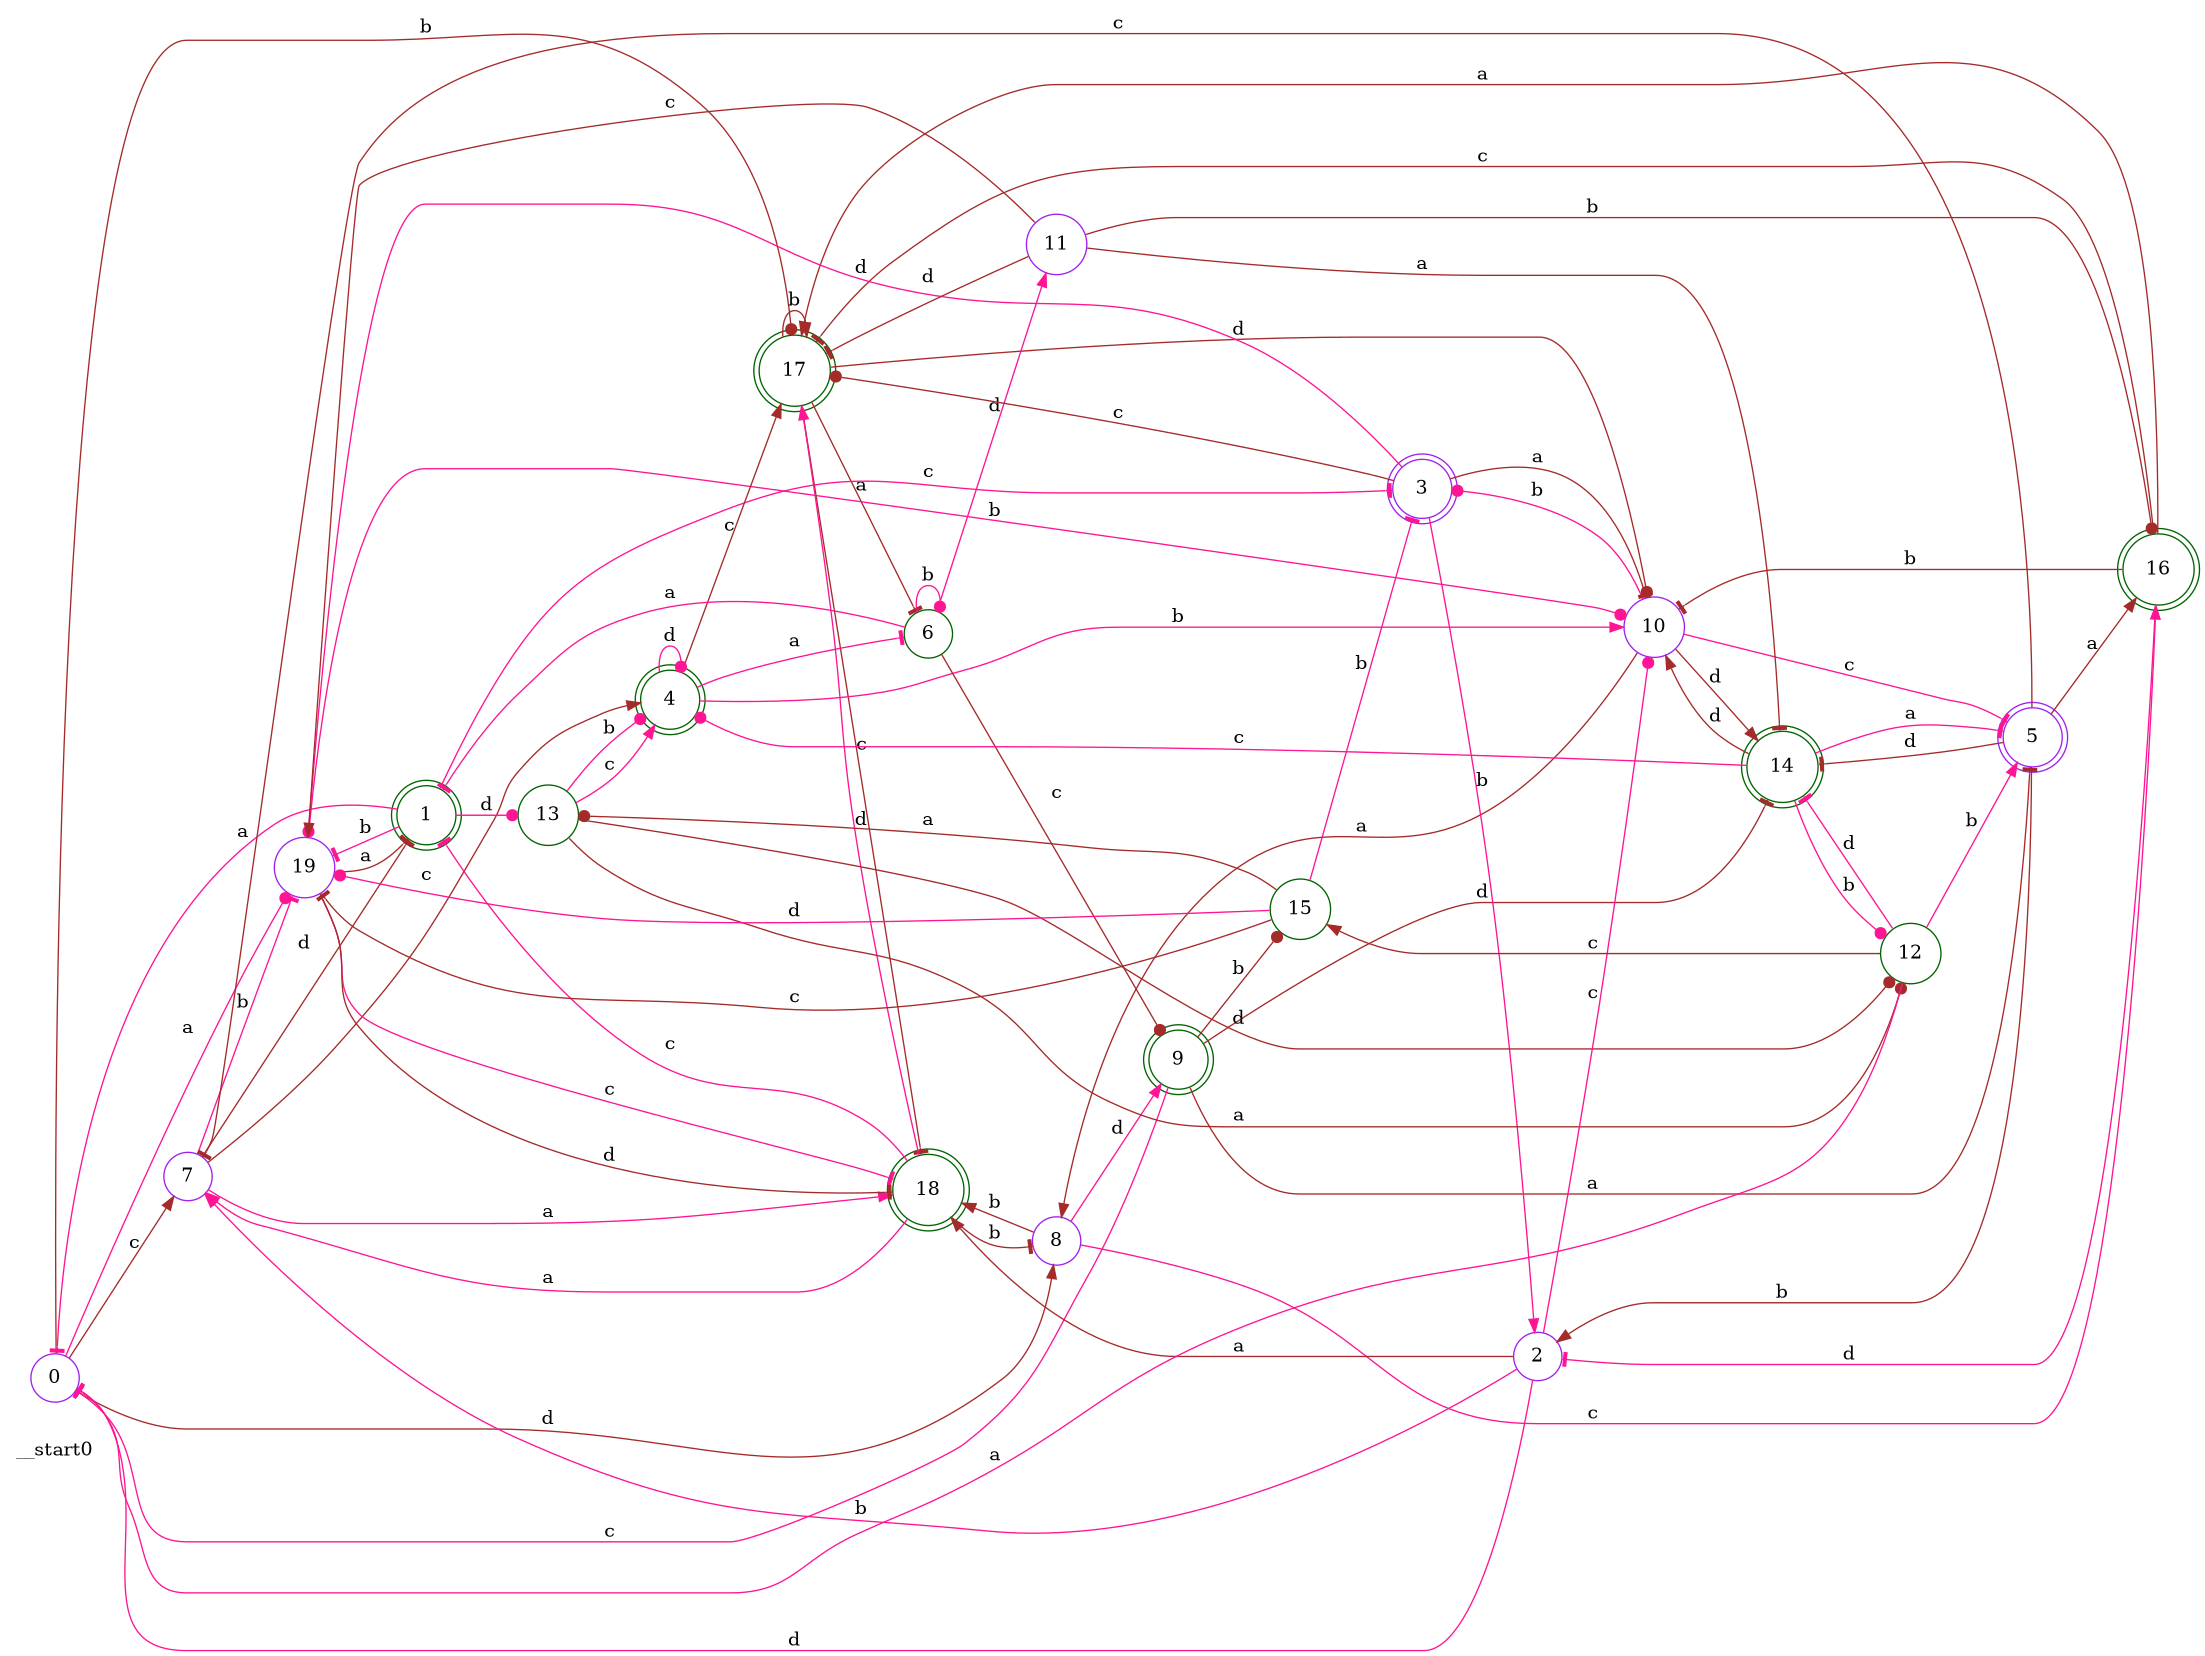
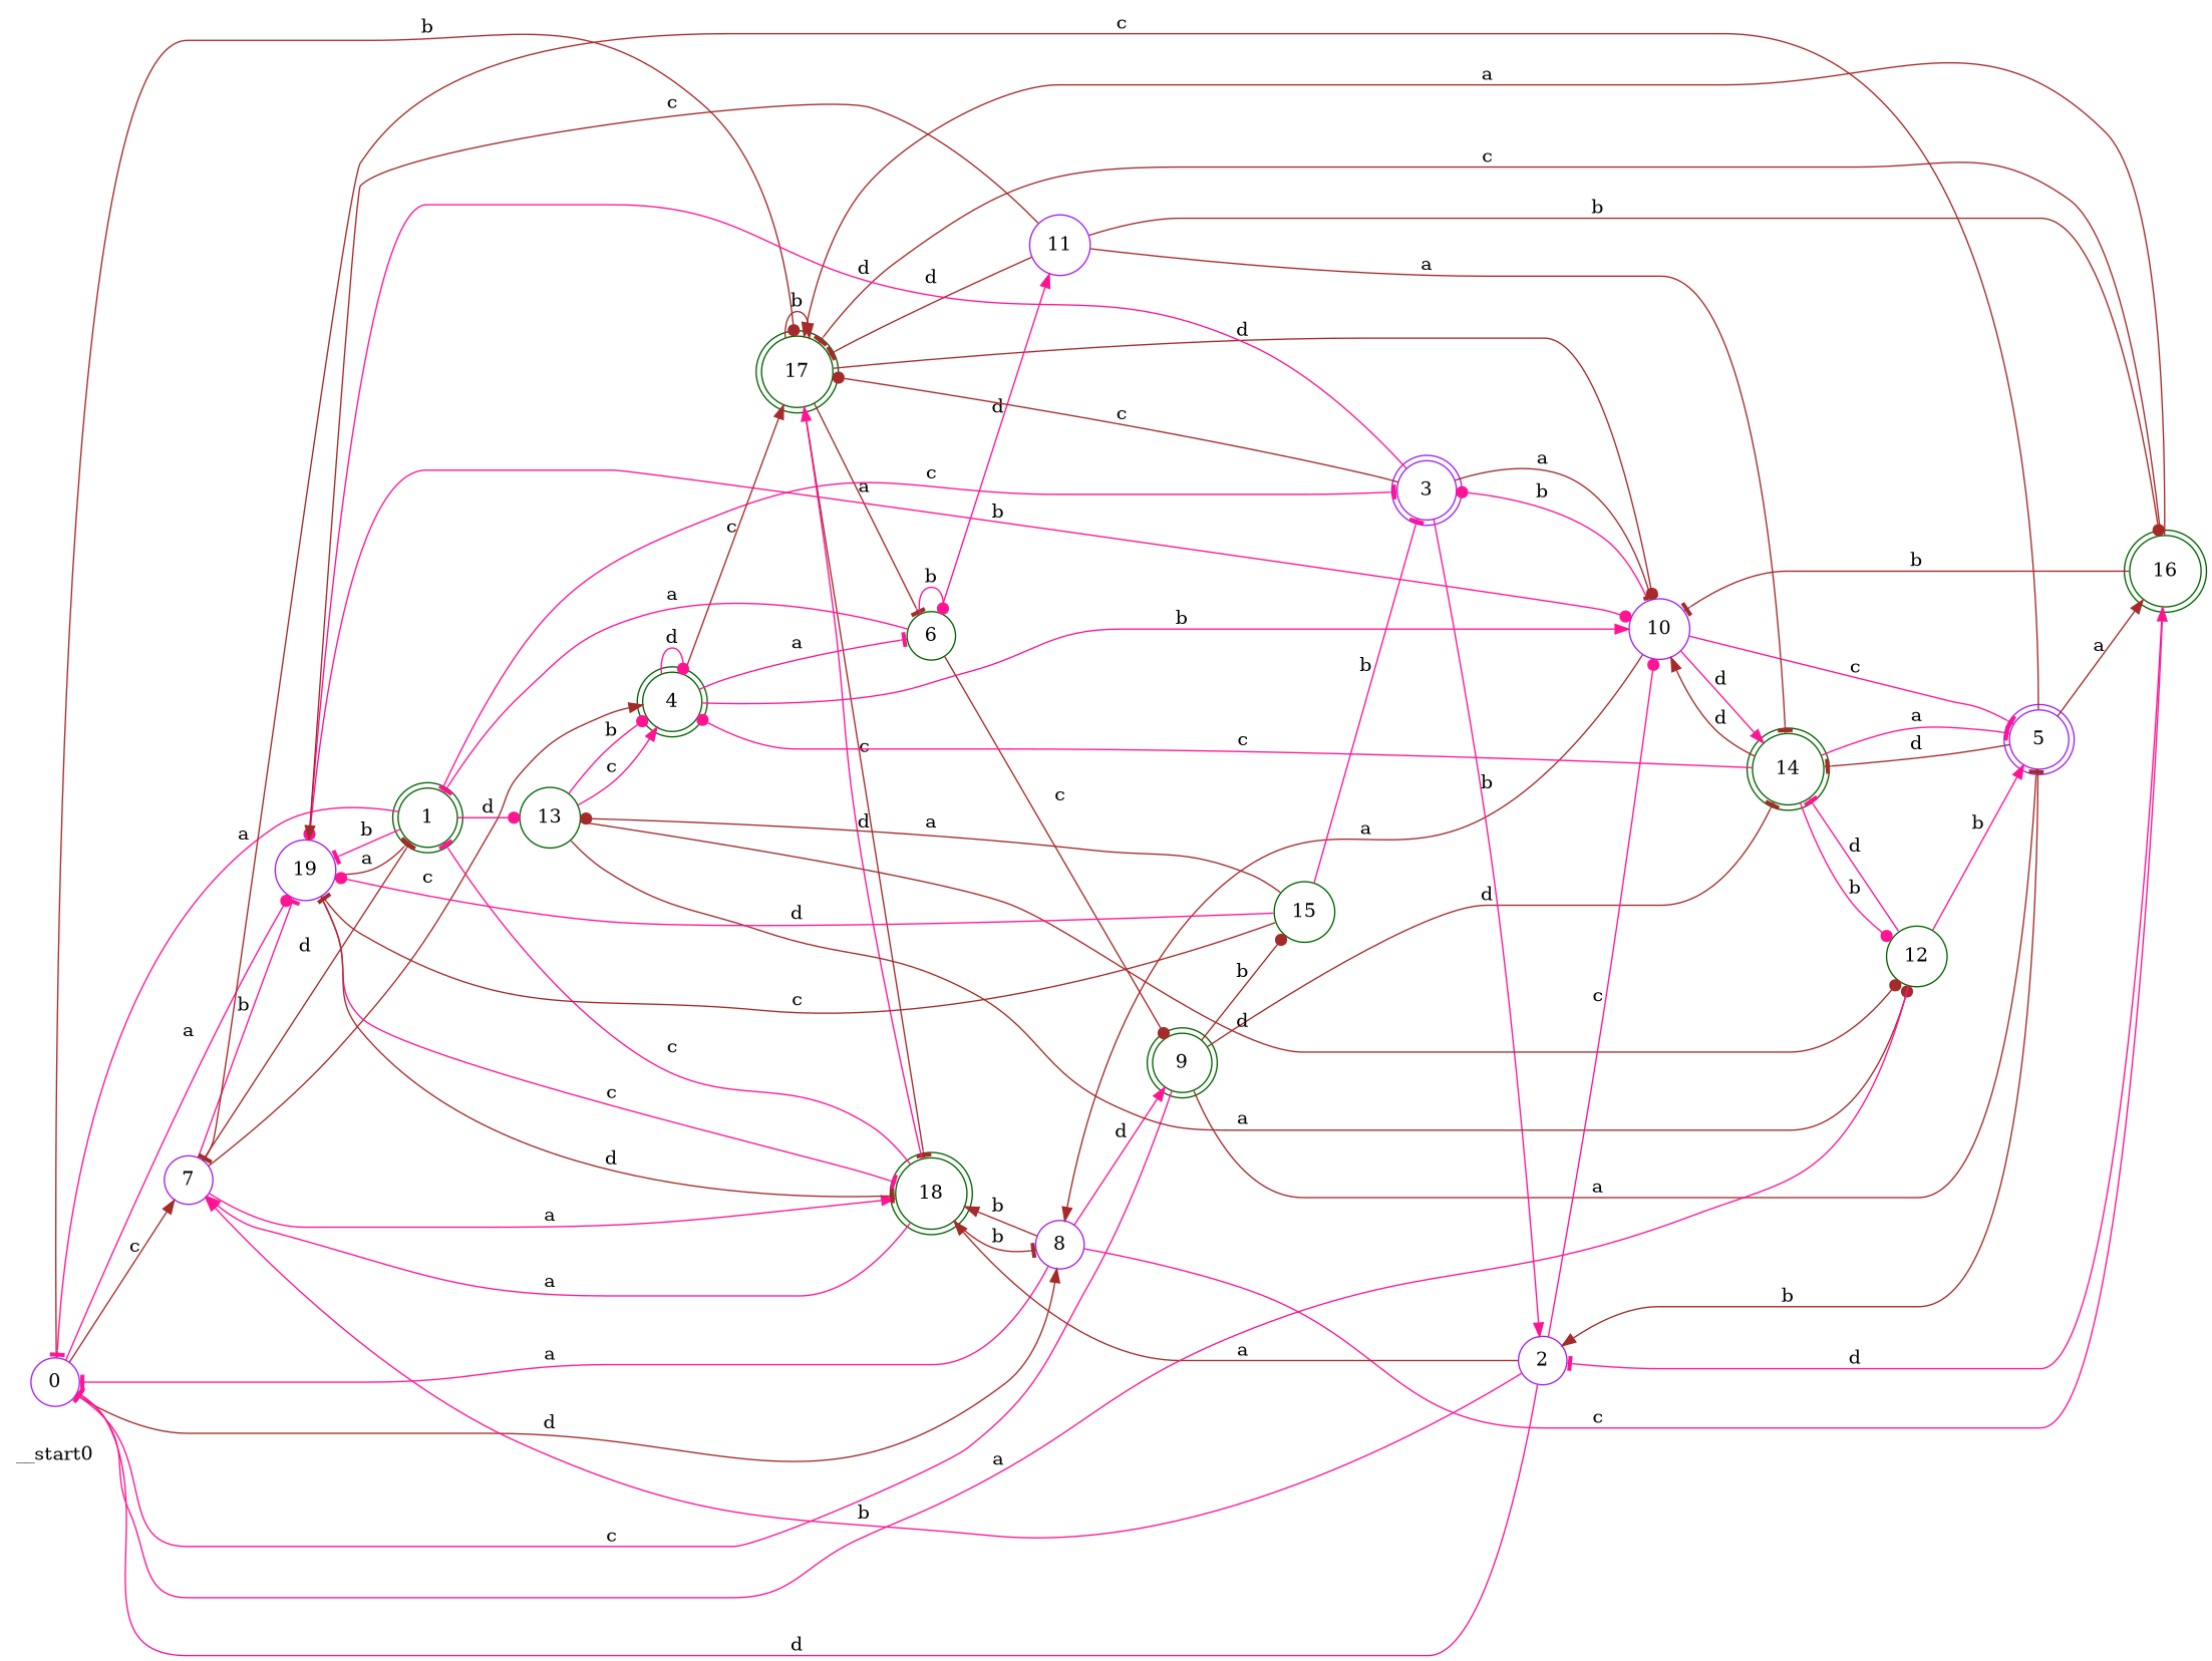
  digraph {
    rankdir=LR
    node [color=darkgreen shape=circle fillcolor=white style=filled]
    edge [arrowhead=tee color=brown]
    __start0 [color=purple shape=none fillcolor="" style=""]
    n2 [color=purple label=0]
    n3 [color=purple label=7]
    n4 [color=purple label=8]
    n5 [label=17 shape=doublecircle style="rounded,filled"]
    n6 [color=purple label=19]
    n7 [label=1 shape=doublecircle style="rounded,filled"]
    n8 [label=18 shape=doublecircle style="rounded,filled"]
    n9 [label=4 shape=doublecircle style="rounded,filled"]
    n10 [label=16 shape=doublecircle style="rounded,filled"]
    n11 [label=9 shape=doublecircle style="rounded,filled"]
    n12 [color=purple label=10]
    n13 [label=6]
    n14 [color=purple label=3 shape=doublecircle style="rounded,filled"]
    n15 [label=13]
    n16 [color=purple label=2]
    n17 [label=12]
    n18 [color=purple label=5 shape=doublecircle style="rounded,filled"]
    n19 [label=14 shape=doublecircle style="rounded,filled"]
    n20 [color=purple label=11]
    n21 [label=15]
    n2 -> n3 [arrowhead=normal label=c]
    n2 -> n4 [arrowhead=normal label=d]
    n2 -> n5 [arrowhead=dot label=b]
    n2 -> n6 [arrowhead=dot color=deeppink label=a]
    n3 -> n6 [color=deeppink label=b]
    n3 -> n7 [label=d]
    n3 -> n8 [arrowhead=normal color=deeppink label=a]
    n3 -> n9 [arrowhead=normal label=c]
+   n4 -> n2 [color=deeppink label=a]
    n4 -> n8 [arrowhead=normal label=b]
    n4 -> n10 [arrowhead=normal color=deeppink label=c]
    n4 -> n11 [arrowhead=normal color=deeppink label=d]
    n5 -> n5 [arrowhead=normal label=b]
    n5 -> n8 [label=c]
    n5 -> n12 [arrowhead=dot label=d]
    n5 -> n13 [label=a]
    n6 -> n7 [label=a]
    n6 -> n8 [color=deeppink label=c]
    n6 -> n8 [label=d]
    n6 -> n12 [arrowhead=dot color=deeppink label=b]
    n7 -> n2 [color=deeppink label=a]
    n7 -> n6 [color=deeppink label=b]
    n7 -> n14 [color=deeppink label=c]
    n7 -> n15 [arrowhead=dot color=deeppink label=d]
    n8 -> n3 [arrowhead=normal color=deeppink label=a]
    n8 -> n4 [label=b]
    n8 -> n5 [arrowhead=normal color=deeppink label=d]
    n8 -> n7 [color=deeppink label=c]
    n9 -> n5 [arrowhead=normal label=c]
    n9 -> n9 [arrowhead=dot color=deeppink label=d]
    n9 -> n12 [arrowhead=normal color=deeppink label=b]
    n9 -> n13 [color=deeppink label=a]
    n10 -> n5 [arrowhead=normal label=a]
    n10 -> n5 [label=c]
    n10 -> n12 [label=b]
    n10 -> n16 [color=deeppink label=d]
    n11 -> n2 [color=deeppink label=c]
    n11 -> n18 [label=a]
    n11 -> n19 [label=d]
    n11 -> n21 [arrowhead=dot label=b]
    n12 -> n4 [arrowhead=normal label=a]
    n12 -> n14 [arrowhead=dot color=deeppink label=b]
    n12 -> n18 [color=deeppink label=c]
-   n12 -> n19 [arrowhead=normal label=d]
+   n12 -> n19 [arrowhead=normal color=deeppink label=d]
    n13 -> n7 [color=deeppink label=a]
    n13 -> n11 [arrowhead=dot label=c]
    n13 -> n13 [arrowhead=dot color=deeppink label=b]
    n13 -> n20 [arrowhead=normal color=deeppink label=d]
    n14 -> n5 [arrowhead=dot label=c]
    n14 -> n6 [arrowhead=dot color=deeppink label=d]
    n14 -> n12 [label=a]
    n14 -> n16 [arrowhead=normal color=deeppink label=b]
    n15 -> n9 [arrowhead=dot color=deeppink label=b]
    n15 -> n9 [arrowhead=normal color=deeppink label=c]
    n15 -> n17 [arrowhead=dot label=a]
    n15 -> n17 [arrowhead=dot label=d]
    n16 -> n2 [color=deeppink label=d]
    n16 -> n3 [arrowhead=normal color=deeppink label=b]
    n16 -> n8 [arrowhead=normal label=a]
    n16 -> n12 [arrowhead=dot color=deeppink label=c]
    n17 -> n2 [color=deeppink label=a]
    n17 -> n18 [arrowhead=normal color=deeppink label=b]
    n17 -> n19 [color=deeppink label=d]
-   n17 -> n21 [arrowhead=normal label=c]
    n18 -> n3 [label=c]
    n18 -> n10 [arrowhead=normal label=a]
    n18 -> n16 [arrowhead=normal label=b]
    n18 -> n19 [label=d]
    n19 -> n9 [arrowhead=dot color=deeppink label=c]
    n19 -> n12 [arrowhead=normal label=d]
    n19 -> n17 [arrowhead=dot color=deeppink label=b]
    n19 -> n18 [color=deeppink label=a]
    n20 -> n5 [label=d]
    n20 -> n6 [arrowhead=normal label=c]
    n20 -> n10 [arrowhead=dot label=b]
    n20 -> n19 [label=a]
    n21 -> n6 [label=c]
    n21 -> n6 [arrowhead=dot color=deeppink label=d]
    n21 -> n14 [color=deeppink label=b]
    n21 -> n15 [arrowhead=dot label=a]
  }
